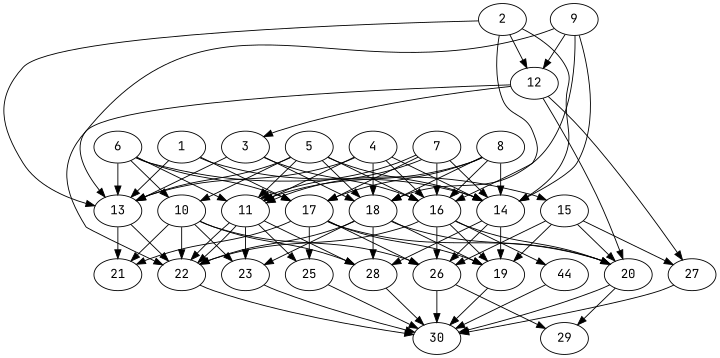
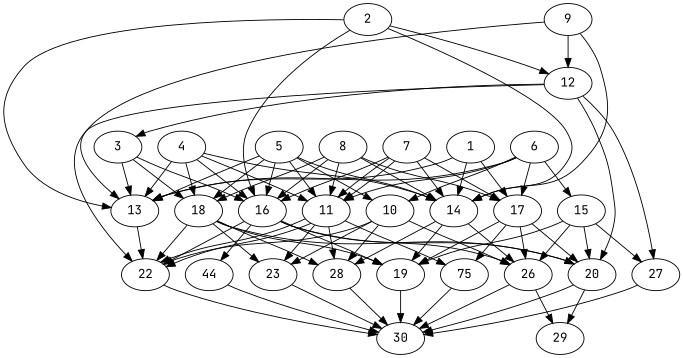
  digraph {
    fontname="JetBrains Mono"
    node [alpha=0.17 fontname="JetBrains Mono"]
    edge [fontname="JetBrains Mono"]
    1 [alpha=0.18 expect_size=24687616]
    13 [expect_size=51656704]
    14 [alpha=0.16 expect_size=8253440]
    17 [alpha=0.01 expect_size=23906304]
-   21 [alpha=0.05 expect_size=32746496]
    22 [expect_size=16352256]
    26 [alpha=0.15 expect_size=50436096]
    28 [alpha=0.06 expect_size=14514176]
    19 [alpha=0.06 expect_size=27509760]
-   25 [alpha=0.15 expect_size=41674752]
+   25 [alpha=0.15 expect_size=41674752 label=75]
    20 [alpha=0.12 expect_size=30537728]
    30 [alpha=0.12 expect_size=35408896]
    29 [alpha=0.06 expect_size=20291584]
    2 [alpha=0.13 expect_size=47321088]
    12 [alpha=0.18 expect_size=20604928]
    16 [alpha=0.04 expect_size=42103808]
    27 [alpha=0.02 expect_size=12106752]
    3 [alpha=0.02 expect_size=51072000]
    n19 [alpha=0.06 expect_size=49952768 label=44]
    18 [alpha=0.02 expect_size=27729920]
    23 [alpha=0.07 expect_size=10678272]
    4 [expect_size=24925184]
    11 [alpha=0.13 expect_size=26361856]
    10 [alpha=0.01 expect_size=18465792]
    5 [expect_size=26607616]
    6 [alpha=0.12 expect_size=33421312]
    15 [alpha=0.04 expect_size=49169408]
    7 [alpha=0.02 expect_size=22835200]
    8 [alpha=0.20 expect_size=44299264]
    9 [alpha=0.01 expect_size=42715136]
    1 -> 13
    1 -> 14
    1 -> 17
-   13 -> 21
    13 -> 22
    14 -> 26
    14 -> 28
    14 -> 19
-   17 -> 21
    17 -> 26
    17 -> 19
    17 -> 25
    17 -> 20
    22 -> 30
    26 -> 30
    26 -> 29
    28 -> 30
    19 -> 30
    25 -> 30
    20 -> 30
    20 -> 29
    2 -> 13
    2 -> 14
    2 -> 12
    2 -> 16
    12 -> 22
    12 -> 20
    12 -> 27
    12 -> 3
    16 -> 22
    16 -> 26
    16 -> 19
    16 -> 20
    16 -> n19
    27 -> 30
    3 -> 13
    3 -> 16
    3 -> 18
    n19 -> 30
    18 -> 22
    18 -> 28
    18 -> 19
    18 -> 20
    18 -> 23
    23 -> 30
    4 -> 13
    4 -> 14
    4 -> 16
    4 -> 18
    4 -> 11
    11 -> 22
    11 -> 22
    11 -> 28
    11 -> 25
    11 -> 23
-   10 -> 21
    10 -> 22
    10 -> 26
    10 -> 28
    10 -> 23
    5 -> 13
    5 -> 14
    5 -> 16
    5 -> 18
    5 -> 11
    5 -> 10
    6 -> 13
    6 -> 17
    6 -> 11
    6 -> 10
    6 -> 15
    15 -> 26
    15 -> 19
    15 -> 20
    15 -> 27
    7 -> 14
    7 -> 17
    7 -> 16
    7 -> 11
    7 -> 11
    8 -> 14
    8 -> 17
    8 -> 16
    8 -> 18
    8 -> 11
    9 -> 13
    9 -> 14
    9 -> 12
-   9 -> 18
  }
